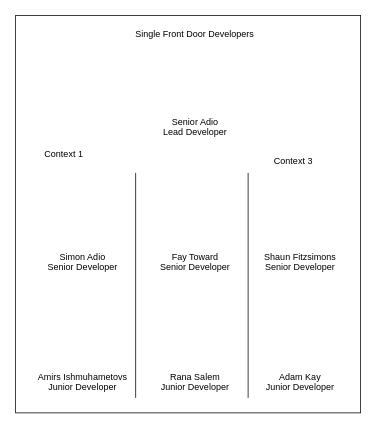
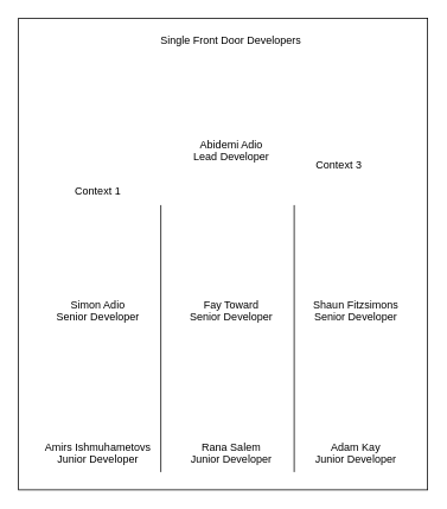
  <mxCell id="0" />
  <mxCell id="1" parent="0" />
  <mxCell id="2" value="" style="rounded=0;whiteSpace=wrap;html=1;" vertex="1" parent="1"><mxGeometry x="20" y="20" width="460" height="530" as="geometry" /></mxCell>
- <mxCell id="3" value="Senior Adio&lt;div&gt;Lead Developer&lt;/div&gt;" style="shape=image;html=1;verticalAlign=top;verticalLabelPosition=bottom;labelBackgroundColor=#ffffff;imageAspect=0;aspect=fixed;image=https://cdn4.iconfinder.com/data/icons/ionicons/512/icon-ios7-person-128.png;imageBackground=none;" vertex="1" parent="1"><mxGeometry x="210" y="50" width="98" height="98" as="geometry" /></mxCell>
+ <mxCell id="3" value="Abidemi Adio&lt;div&gt;Lead Developer&lt;/div&gt;" style="shape=image;html=1;verticalAlign=top;verticalLabelPosition=bottom;labelBackgroundColor=#ffffff;imageAspect=0;aspect=fixed;image=https://cdn4.iconfinder.com/data/icons/ionicons/512/icon-ios7-person-128.png;imageBackground=none;" vertex="1" parent="1"><mxGeometry x="210" y="50" width="98" height="98" as="geometry" /></mxCell>
  <mxCell id="4" value="Simon Adio&lt;div&gt;Senior Developer&lt;/div&gt;" style="shape=image;html=1;verticalAlign=top;verticalLabelPosition=bottom;labelBackgroundColor=#ffffff;imageAspect=0;aspect=fixed;image=https://cdn4.iconfinder.com/data/icons/ionicons/512/icon-ios7-person-128.png" vertex="1" parent="1"><mxGeometry x="60" y="230" width="98" height="98" as="geometry" /></mxCell>
  <mxCell id="5" value="Fay Toward&lt;div&gt;Senior Developer&lt;/div&gt;" style="shape=image;html=1;verticalAlign=top;verticalLabelPosition=bottom;labelBackgroundColor=#ffffff;imageAspect=0;aspect=fixed;image=https://cdn4.iconfinder.com/data/icons/ionicons/512/icon-ios7-person-128.png" vertex="1" parent="1"><mxGeometry x="210" y="230" width="98" height="98" as="geometry" /></mxCell>
  <mxCell id="6" value="Shaun Fitzsimons&lt;div&gt;Senior Developer&lt;/div&gt;" style="shape=image;html=1;verticalAlign=top;verticalLabelPosition=bottom;labelBackgroundColor=#ffffff;imageAspect=0;aspect=fixed;image=https://cdn4.iconfinder.com/data/icons/ionicons/512/icon-ios7-person-128.png" vertex="1" parent="1"><mxGeometry x="350" y="230" width="98" height="98" as="geometry" /></mxCell>
  <mxCell id="7" value="Amirs Ishmuhametovs&lt;br&gt;&lt;div&gt;Junior Developer&lt;/div&gt;" style="shape=image;html=1;verticalAlign=top;verticalLabelPosition=bottom;labelBackgroundColor=#ffffff;imageAspect=0;aspect=fixed;image=https://cdn4.iconfinder.com/data/icons/ionicons/512/icon-ios7-person-128.png" vertex="1" parent="1"><mxGeometry x="60" y="390" width="98" height="98" as="geometry" /></mxCell>
  <mxCell id="8" value="Rana Salem&lt;br&gt;&lt;div&gt;Junior Developer&lt;/div&gt;" style="shape=image;html=1;verticalAlign=top;verticalLabelPosition=bottom;labelBackgroundColor=#ffffff;imageAspect=0;aspect=fixed;image=https://cdn4.iconfinder.com/data/icons/ionicons/512/icon-ios7-person-128.png" vertex="1" parent="1"><mxGeometry x="210" y="390" width="98" height="98" as="geometry" /></mxCell>
  <mxCell id="9" value="Adam Kay&lt;br&gt;&lt;div&gt;Junior Developer&lt;/div&gt;" style="shape=image;html=1;verticalAlign=top;verticalLabelPosition=bottom;labelBackgroundColor=#ffffff;imageAspect=0;aspect=fixed;image=https://cdn4.iconfinder.com/data/icons/ionicons/512/icon-ios7-person-128.png" vertex="1" parent="1"><mxGeometry x="350" y="390" width="98" height="98" as="geometry" /></mxCell>
  <mxCell id="10" value="" style="endArrow=none;html=1;rounded=0;" edge="1" parent="1"><mxGeometry width="50" height="50" relative="1" as="geometry"><mxPoint x="330" y="530" as="sourcePoint" /><mxPoint x="330" y="230" as="targetPoint" /></mxGeometry></mxCell>
  <mxCell id="11" value="" style="endArrow=none;html=1;rounded=0;" edge="1" parent="1"><mxGeometry width="50" height="50" relative="1" as="geometry"><mxPoint x="180" y="530" as="sourcePoint" /><mxPoint x="180" y="230" as="targetPoint" /></mxGeometry></mxCell>
- <mxCell id="12" value="Context 1" style="text;html=1;align=center;verticalAlign=middle;whiteSpace=wrap;rounded=0;" vertex="1" parent="1"><mxGeometry x="43.5" y="190" width="81" height="30" as="geometry" /></mxCell>
- <mxCell id="13" value="Context 3" style="text;html=1;align=center;verticalAlign=middle;whiteSpace=wrap;rounded=0;" vertex="1" parent="1"><mxGeometry x="350" y="200" width="81" height="30" as="geometry" /></mxCell>
+ <mxCell id="12" value="Context 1" style="text;html=1;align=center;verticalAlign=middle;whiteSpace=wrap;rounded=0;" vertex="1" parent="1"><mxGeometry x="68.5" y="200" width="81" height="30" as="geometry" /></mxCell>
+ <mxCell id="13" value="Context 3" style="text;html=1;align=center;verticalAlign=middle;whiteSpace=wrap;rounded=0;" vertex="1" parent="1"><mxGeometry x="340" y="170" width="81" height="30" as="geometry" /></mxCell>
  <mxCell id="14" value="Single Front Door Developers" style="text;html=1;align=center;verticalAlign=middle;whiteSpace=wrap;rounded=0;" vertex="1" parent="1"><mxGeometry x="159" y="30" width="200" height="30" as="geometry" /></mxCell>
